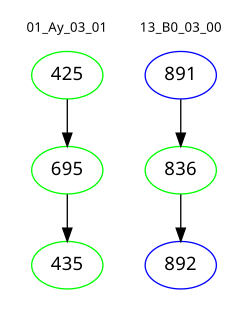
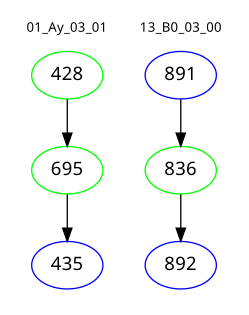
  digraph {
    fontname="Noto Sans"
    node [color=green fontname="Noto Sans"]
    edge [color=black fontname="Noto Sans"]
-   n1 [label=425]
+   n1 [label=428]
    n2 [label=695]
-   n3 [label=435]
+   n3 [color=blue label=435]
    n4 [color=blue label=891]
    n5 [label=836]
    n6 [color=blue label=892]
    subgraph cluster_1 {
      color=white
      fontsize=10
      label="01_Ay_03_01"
      n1
      n2
      n3
    }
    subgraph cluster_2 {
      color=white
      fontsize=10
      label="13_B0_03_00"
      n4
      n5
      n6
    }
    n1 -> n2
    n2 -> n3
    n4 -> n5
    n5 -> n6
  }
